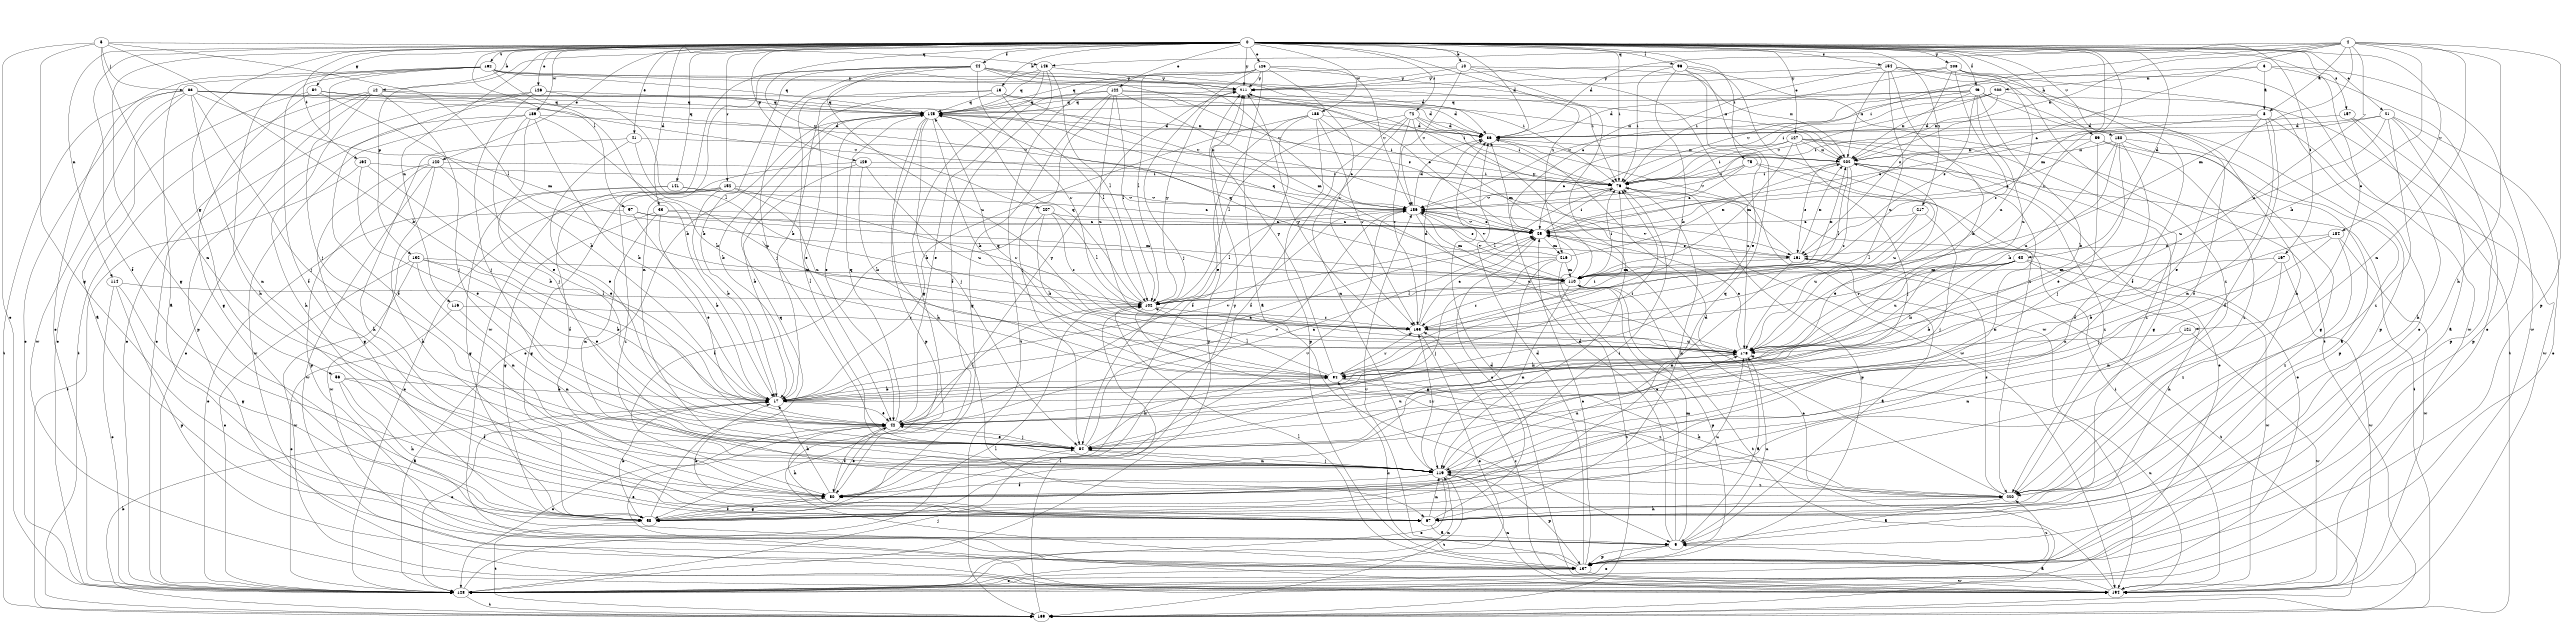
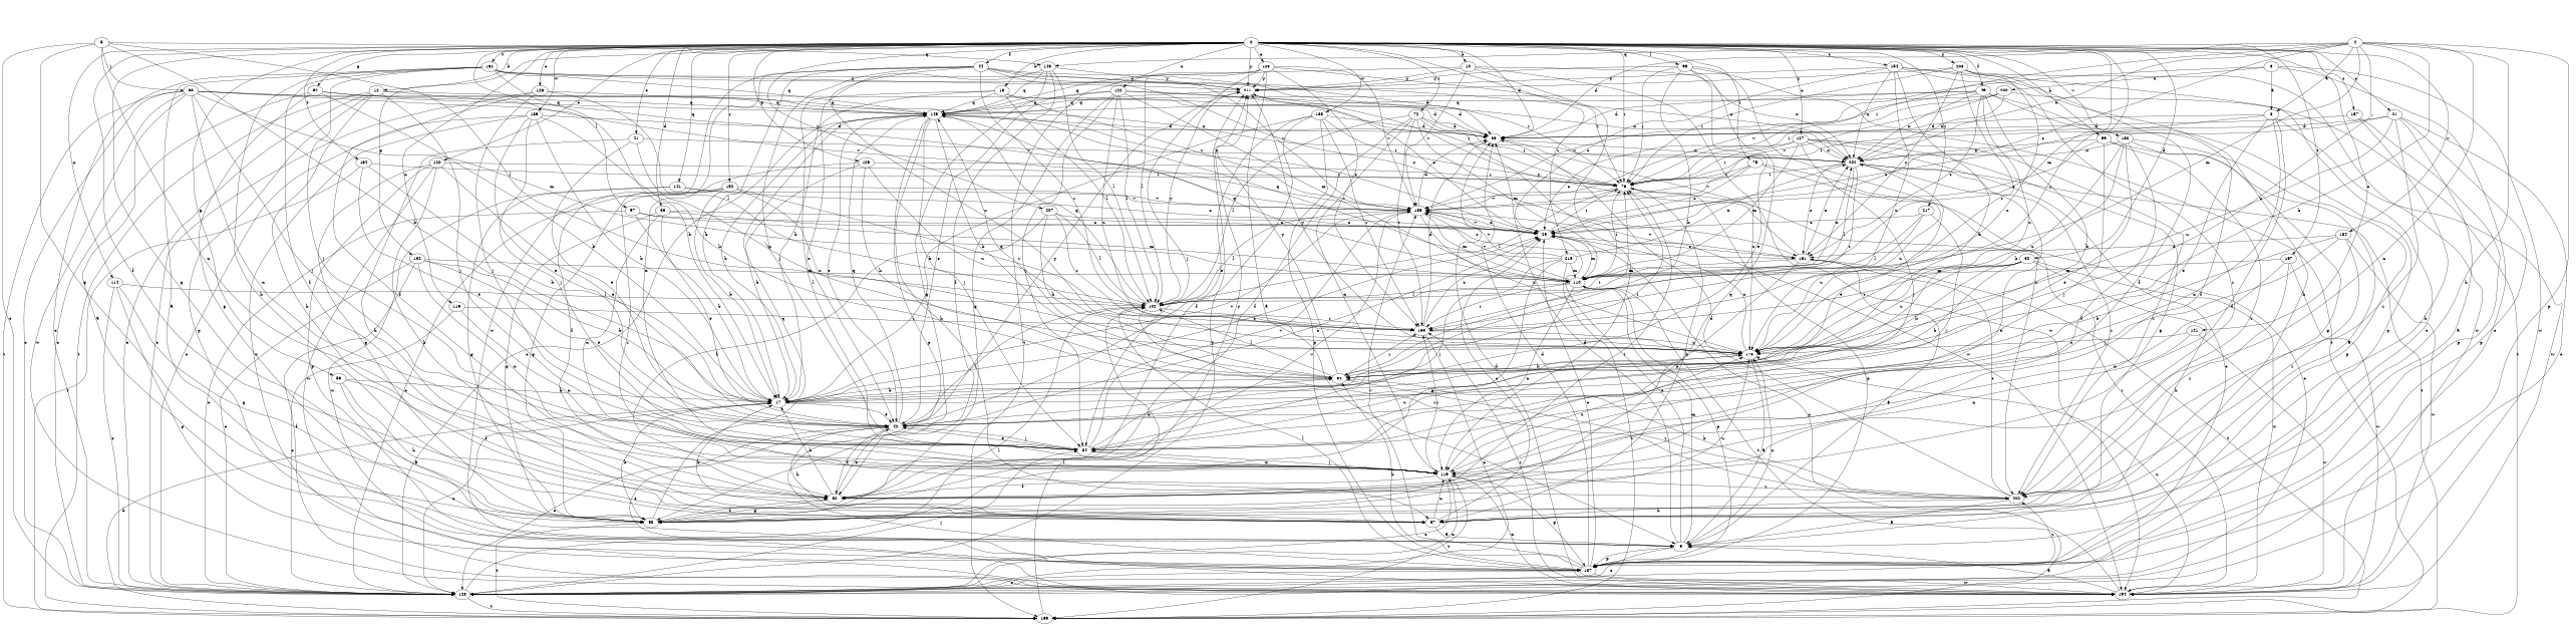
  strict digraph {
    0
    10
    12
    13
    21
    30
    33
    n8 [label=36]
    41
    44
    49
    50
    52
    56
    58
    59
    72
    75
    76
    96
    97
    110
    114
    116
    120
    121
    122
    125
    126
    127
    129
    132
    141
    152
    153
    154
    157
    162
    164
    167
    180
    184
    188
    189
    207
    208
    211
    216
    217
    186
    194
    119
    202
    145
    128
    67
    137
    84
    169
    102
    42
    178
    9
    220
    94
    17
    25
    161
    3
    8
    200
    4
    143
    5
    83
    0 -> 10 [label=b]
    0 -> 12 [label=b]
    0 -> 13 [label=b]
    0 -> 21 [label=c]
    0 -> 30 [label=d]
    0 -> 33 [label=d]
    0 -> n8 [label=d]
    0 -> 41 [label=e]
    0 -> 44 [label=f]
    0 -> 49 [label=f]
    0 -> 50 [label=f]
    0 -> 52 [label=g]
    0 -> 56 [label=g]
    0 -> 58 [label=g]
    0 -> 59 [label=h]
    0 -> 72 [label=i]
    0 -> 75 [label=i]
    0 -> 76 [label=i]
    0 -> 96 [label=l]
    0 -> 97 [label=l]
    0 -> 110 [label=m]
    0 -> 114 [label=n]
    0 -> 116 [label=n]
    0 -> 120 [label=o]
    0 -> 121 [label=o]
    0 -> 122 [label=o]
    0 -> 125 [label=o]
    0 -> 126 [label=o]
    0 -> 127 [label=o]
    0 -> 129 [label=p]
    0 -> 132 [label=p]
    0 -> 141 [label=q]
    0 -> 152 [label=r]
    0 -> 153 [label=r]
    0 -> 154 [label=s]
    0 -> 157 [label=s]
    0 -> 162 [label=t]
    0 -> 164 [label=t]
    0 -> 167 [label=t]
    0 -> 180 [label=v]
    0 -> 184 [label=v]
    0 -> 188 [label=w]
    0 -> 189 [label=w]
    0 -> 207 [label=y]
    0 -> 208 [label=y]
    0 -> 211 [label=y]
    0 -> 216 [label=z]
    0 -> 217 [label=z]
    10 -> 211 [label=y]
    10 -> 186 [label=v]
    10 -> 194 [label=w]
    10 -> 119 [label=n]
    10 -> 202 [label=x]
    10 -> 145 [label=q]
    12 -> 186 [label=v]
    12 -> 145 [label=q]
    12 -> 128 [label=o]
    12 -> 67 [label=h]
    12 -> 137 [label=p]
    12 -> 84 [label=j]
    12 -> 169 [label=t]
    13 -> n8 [label=d]
    13 -> 186 [label=v]
    13 -> 119 [label=l]
    13 -> 145 [label=q]
    13 -> 102 [label=l]
    13 -> 42 [label=e]
    21 -> n8 [label=d]
    21 -> 76 [label=i]
    21 -> 128 [label=o]
    21 -> 137 [label=p]
    21 -> 178 [label=u]
    21 -> 9 [label=a]
    21 -> 220 [label=z]
    30 -> 110 [label=m]
    30 -> 153 [label=r]
    30 -> 194 [label=w]
    30 -> 67 [label=h]
    30 -> 178 [label=u]
    30 -> 94 [label=k]
    30 -> 17 [label=b]
    33 -> 58 [label=g]
    33 -> 119 [label=n]
    33 -> 42 [label=e]
    33 -> 25 [label=c]
    33 -> 161 [label=s]
    n8 -> 202 [label=x]
    n8 -> 178 [label=u]
    41 -> 202 [label=x]
    41 -> 67 [label=h]
    41 -> 42 [label=e]
    41 -> 178 [label=u]
    44 -> n8 [label=d]
    44 -> 153 [label=r]
    44 -> 211 [label=y]
    44 -> 186 [label=v]
    44 -> 194 [label=w]
    44 -> 119 [label=n]
    44 -> 84 [label=j]
    44 -> 178 [label=u]
    44 -> 17 [label=b]
    44 -> 161 [label=s]
    49 -> n8 [label=d]
    49 -> 50 [label=f]
    49 -> 186 [label=v]
    49 -> 202 [label=x]
    49 -> 145 [label=q]
    49 -> 137 [label=p]
    49 -> 178 [label=u]
    49 -> 17 [label=b]
    49 -> 161 [label=s]
    50 -> 58 [label=g]
    50 -> 186 [label=v]
    50 -> 202 [label=x]
    50 -> 42 [label=e]
    50 -> 17 [label=b]
    52 -> 58 [label=g]
    52 -> 202 [label=x]
    52 -> 145 [label=q]
    52 -> 128 [label=o]
    52 -> 17 [label=b]
    56 -> 50 [label=f]
    56 -> 67 [label=h]
    56 -> 9 [label=a]
    56 -> 17 [label=b]
    58 -> 50 [label=f]
    58 -> 76 [label=i]
    58 -> 211 [label=y]
    58 -> 145 [label=q]
    58 -> 169 [label=t]
    58 -> 178 [label=u]
    58 -> 17 [label=b]
    59 -> 202 [label=x]
    59 -> 84 [label=j]
    59 -> 9 [label=a]
    59 -> 220 [label=z]
    59 -> 25 [label=c]
    72 -> n8 [label=d]
    72 -> 50 [label=f]
    72 -> 76 [label=i]
    72 -> 110 [label=m]
    72 -> 153 [label=r]
    72 -> 194 [label=w]
    72 -> 119 [label=n]
    72 -> 102 [label=l]
    75 -> 76 [label=i]
    75 -> 186 [label=v]
    75 -> 128 [label=o]
    75 -> 178 [label=u]
    75 -> 25 [label=c]
    76 -> 186 [label=v]
    76 -> 67 [label=h]
    76 -> 137 [label=p]
    76 -> 102 [label=l]
    96 -> 58 [label=q]
    96 -> 76 [label=i]
    96 -> 211 [label=y]
    96 -> 169 [label=t]
    96 -> 42 [label=e]
    96 -> 220 [label=z]
    96 -> 94 [label=k]
    97 -> 110 [label=m]
    97 -> 128 [label=o]
    97 -> 17 [label=b]
    97 -> 25 [label=c]
    110 -> 76 [label=i]
    110 -> 153 [label=r]
    110 -> 186 [label=v]
    110 -> 119 [label=n]
    110 -> 202 [label=x]
    110 -> 145 [label=q]
    110 -> 137 [label=p]
    110 -> 169 [label=t]
    110 -> 102 [label=l]
    114 -> 58 [label=g]
    114 -> 128 [label=o]
    114 -> 137 [label=p]
    114 -> 102 [label=l]
    116 -> 153 [label=r]
    116 -> 119 [label=n]
    116 -> 128 [label=o]
    120 -> 58 [label=g]
    120 -> 76 [label=i]
    120 -> 194 [label=w]
    120 -> 67 [label=h]
    120 -> 137 [label=p]
    120 -> 42 [label=e]
    121 -> 194 [label=w]
    121 -> 119 [label=n]
    121 -> 178 [label=u]
    122 -> 58 [label=g]
    122 -> 76 [label=i]
    122 -> 110 [label=m]
    122 -> 202 [label=x]
    122 -> 145 [label=q]
    122 -> 84 [label=j]
    122 -> 102 [label=l]
    122 -> 42 [label=e]
    122 -> 178 [label=u]
    125 -> 76 [label=i]
    125 -> 153 [label=r]
    125 -> 211 [label=y]
    125 -> 186 [label=v]
    125 -> 84 [label=j]
    125 -> 169 [label=t]
    125 -> 102 [label=l]
    125 -> 9 [label=a]
    126 -> 50 [label=f]
    126 -> 145 [label=q]
    126 -> 128 [label=o]
    126 -> 84 [label=j]
    126 -> 102 [label=l]
    127 -> 58 [label=g]
    127 -> 76 [label=i]
    127 -> 110 [label=m]
    127 -> 202 [label=x]
    127 -> 128 [label=o]
    127 -> 84 [label=j]
    127 -> 220 [label=z]
    127 -> 25 [label=c]
    129 -> 50 [label=f]
    129 -> 76 [label=i]
    129 -> 178 [label=u]
    129 -> 94 [label=k]
    129 -> 17 [label=b]
    132 -> 110 [label=m]
-   132 -> 194 [label=w]
+   132 -> 194 [label=f]
    132 -> 119 [label=n]
    132 -> 128 [label=o]
    132 -> 42 [label=e]
    132 -> 17 [label=b]
    141 -> 58 [label=g]
    141 -> 186 [label=v]
    141 -> 194 [label=w]
    141 -> 25 [label=c]
    152 -> 58 [label=g]
    152 -> 153 [label=r]
    152 -> 186 [label=v]
    152 -> 128 [label=o]
    152 -> 178 [label=u]
    152 -> 220 [label=z]
    152 -> 17 [label=b]
    153 -> n8 [label=d]
    153 -> 128 [label=o]
    153 -> 178 [label=u]
    153 -> 25 [label=c]
    154 -> 211 [label=y]
    154 -> 202 [label=x]
    154 -> 128 [label=o]
    154 -> 67 [label=h]
    154 -> 178 [label=u]
    154 -> 220 [label=z]
    154 -> 17 [label=b]
    154 -> 25 [label=c]
    157 -> n8 [label=d]
    157 -> 67 [label=h]
    157 -> 137 [label=p]
    162 -> 50 [label=f]
    162 -> 76 [label=i]
    162 -> 211 [label=y]
    162 -> 202 [label=x]
    162 -> 145 [label=q]
    162 -> 128 [label=o]
    162 -> 67 [label=h]
    162 -> 84 [label=j]
    162 -> 9 [label=a]
    162 -> 17 [label=b]
    164 -> 76 [label=i]
    164 -> 169 [label=t]
    164 -> 42 [label=e]
    164 -> 17 [label=b]
    167 -> 110 [label=m]
    167 -> 194 [label=w]
    167 -> 119 [label=n]
    167 -> 220 [label=z]
    180 -> 50 [label=f]
    180 -> 58 [label=g]
    180 -> 202 [label=x]
    180 -> 137 [label=p]
    180 -> 42 [label=e]
    180 -> 178 [label=u]
    180 -> 94 [label=k]
    184 -> 194 [label=w]
    184 -> 84 [label=j]
    184 -> 220 [label=z]
    184 -> 17 [label=b]
    184 -> 161 [label=s]
    188 -> n8 [label=d]
    188 -> 50 [label=f]
    188 -> 76 [label=i]
    188 -> 153 [label=r]
    188 -> 137 [label=p]
    188 -> 42 [label=e]
    188 -> 17 [label=b]
    189 -> n8 [label=d]
    189 -> 194 [label=w]
    189 -> 128 [label=o]
    189 -> 84 [label=j]
    189 -> 42 [label=e]
    189 -> 94 [label=k]
    189 -> 17 [label=b]
    207 -> 50 [label=f]
    207 -> 153 [label=r]
    207 -> 102 [label=l]
    207 -> 94 [label=k]
    207 -> 25 [label=c]
    208 -> 50 [label=f]
    208 -> 76 [label=i]
    208 -> 153 [label=r]
    208 -> 211 [label=y]
    208 -> 194 [label=w]
    208 -> 178 [label=u]
    208 -> 161 [label=s]
    211 -> 145 [label=q]
    211 -> 25 [label=c]
    216 -> 58 [label=g]
    216 -> 110 [label=m]
    216 -> 186 [label=v]
    216 -> 202 [label=x]
    216 -> 145 [label=q]
    216 -> 84 [label=j]
    216 -> 169 [label=t]
    217 -> 84 [label=j]
    217 -> 102 [label=l]
    217 -> 178 [label=u]
    217 -> 25 [label=c]
    186 -> n8 [label=d]
    186 -> 110 [label=m]
    186 -> 102 [label=l]
    186 -> 178 [label=u]
    186 -> 25 [label=c]
    194 -> n8 [label=d]
    194 -> 76 [label=i]
    194 -> 153 [label=r]
    194 -> 119 [label=n]
    194 -> 178 [label=u]
    194 -> 9 [label=a]
    194 -> 25 [label=c]
    119 -> 50 [label=f]
    119 -> 153 [label=r]
    119 -> 128 [label=o]
    119 -> 137 [label=p]
    119 -> 84 [label=j]
    119 -> 169 [label=t]
    119 -> 178 [label=u]
    119 -> 220 [label=z]
    202 -> 76 [label=i]
    202 -> 153 [label=r]
    202 -> 169 [label=t]
    202 -> 102 [label=l]
    202 -> 42 [label=e]
    202 -> 220 [label=z]
    202 -> 161 [label=s]
    145 -> n8 [label=d]
    145 -> 128 [label=o]
    145 -> 67 [label=h]
    145 -> 137 [label=p]
    145 -> 84 [label=j]
    145 -> 42 [label=e]
    145 -> 94 [label=k]
    145 -> 17 [label=b]
    145 -> 25 [label=c]
    128 -> 211 [label=y]
    128 -> 119 [label=n]
    128 -> 84 [label=j]
    128 -> 169 [label=t]
    128 -> 102 [label=l]
    67 -> 119 [label=n]
    67 -> 9 [label=a]
    67 -> 17 [label=b]
    67 -> 25 [label=c]
    137 -> n8 [label=d]
    137 -> 186 [label=v]
    137 -> 194 [label=w]
    137 -> 128 [label=o]
    137 -> 102 [label=l]
    137 -> 42 [label=e]
    137 -> 220 [label=z]
    137 -> 94 [label=k]
    137 -> 25 [label=c]
    84 -> 186 [label=v]
    84 -> 119 [label=n]
    84 -> 42 [label=e]
    84 -> 178 [label=u]
    84 -> 94 [label=k]
    169 -> 102 [label=l]
    169 -> 17 [label=b]
    102 -> 153 [label=r]
    102 -> 211 [label=y]
    102 -> 145 [label=q]
    102 -> 220 [label=z]
    42 -> 50 [label=f]
    42 -> 211 [label=y]
    42 -> 145 [label=q]
    42 -> 128 [label=o]
    42 -> 67 [label=h]
    42 -> 84 [label=j]
    42 -> 102 [label=l]
    42 -> 25 [label=c]
    178 -> 211 [label=y]
    178 -> 9 [label=a]
    178 -> 94 [label=k]
    178 -> 25 [label=c]
    9 -> n8 [label=d]
    9 -> 110 [label=m]
    9 -> 128 [label=o]
    9 -> 137 [label=p]
    9 -> 178 [label=u]
    9 -> 25 [label=c]
    220 -> n8 [label=d]
    220 -> 67 [label=h]
    220 -> 9 [label=a]
    220 -> 94 [label=k]
    220 -> 161 [label=s]
    94 -> 76 [label=i]
    94 -> 153 [label=r]
    94 -> 211 [label=y]
    94 -> 145 [label=q]
    94 -> 102 [label=l]
    94 -> 220 [label=z]
    94 -> 17 [label=b]
    17 -> 76 [label=i]
    17 -> 186 [label=v]
    17 -> 128 [label=o]
    17 -> 42 [label=e]
    17 -> 25 [label=c]
    25 -> 76 [label=i]
-   25 -> 216 [label=m]
+   25 -> 110 [label=m]
    25 -> 186 [label=v]
    25 -> 161 [label=s]
    161 -> 110 [label=m]
    161 -> 211 [label=y]
    161 -> 186 [label=v]
    161 -> 119 [label=n]
    161 -> 202 [label=x]
    161 -> 169 [label=t]
    161 -> 9 [label=a]
    3 -> 186 [label=v]
    3 -> 194 [label=w]
    3 -> 128 [label=o]
    3 -> 8 [label=a]
    3 -> 200 [label=x]
    8 -> n8 [label=d]
    8 -> 50 [label=f]
    8 -> 194 [label=w]
    8 -> 119 [label=n]
    8 -> 42 [label=e]
    8 -> 25 [label=c]
    200 -> 76 [label=i]
    200 -> 186 [label=v]
    200 -> 202 [label=x]
    200 -> 145 [label=q]
    200 -> 169 [label=t]
    4 -> n8 [label=d]
    4 -> 76 [label=i]
    4 -> 110 [label=m]
    4 -> 119 [label=n]
    4 -> 202 [label=x]
    4 -> 67 [label=h]
    4 -> 137 [label=p]
    4 -> 178 [label=u]
    4 -> 94 [label=k]
    4 -> 25 [label=c]
    4 -> 8 [label=a]
    4 -> 143 [label=q]
    143 -> 50 [label=f]
    143 -> 58 [label=g]
    143 -> 211 [label=y]
    143 -> 145 [label=q]
    143 -> 102 [label=l]
    143 -> 17 [label=b]
    5 -> 58 [label=g]
    5 -> 119 [label=n]
    5 -> 128 [label=o]
    5 -> 102 [label=l]
    5 -> 17 [label=b]
    5 -> 143 [label=q]
    5 -> 83 [label=j]
    83 -> n8 [label=d]
    83 -> 110 [label=m]
    83 -> 186 [label=v]
    83 -> 194 [label=w]
    83 -> 119 [label=n]
    83 -> 145 [label=q]
    83 -> 128 [label=o]
    83 -> 84 [label=j]
    83 -> 169 [label=t]
    83 -> 9 [label=a]
  }
